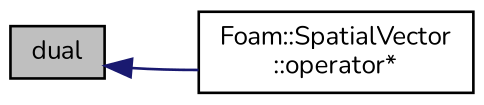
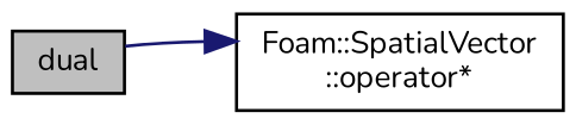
  digraph {
    rankdir=LR
    fontname=Nunito
    node [color=black fontname=Nunito fontsize=10 shape=record]
    n1 [fillcolor=grey75 fontcolor=black height=0.2 label=dual style=filled width=0.4]
    n2 [height=0.2 label="Foam::SpatialVector\l::operator*" width=0.4]
-   n1 -> n2 [color=midnightblue dir=back fontname=Nunito fontsize=10 labelfontname=Helvetica labelfontsize=10 style=solid]
+   n2 -> n1 [color=midnightblue dir=back fontname=Nunito fontsize=10 labelfontname=Helvetica labelfontsize=10 style=solid]
  }
